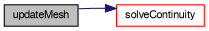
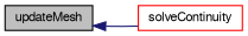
  digraph {
    rankdir=LR
    node [fontname=FreeSans fontsize=10 shape=record]
    n1 [color=black fillcolor=grey75 fontcolor=black height=0.2 label=updateMesh style=filled width=0.4]
    n2 [color=red height=0.2 label=solveContinuity width=0.4]
-   n2 -> n1 [color=midnightblue dir=back fontname=FreeSans fontsize=10 labelfontname=FreeSans labelfontsize=10 style=solid]
+   n1 -> n2 [color=midnightblue dir=back fontname=FreeSans fontsize=10 labelfontname=FreeSans labelfontsize=10 style=solid]
  }
